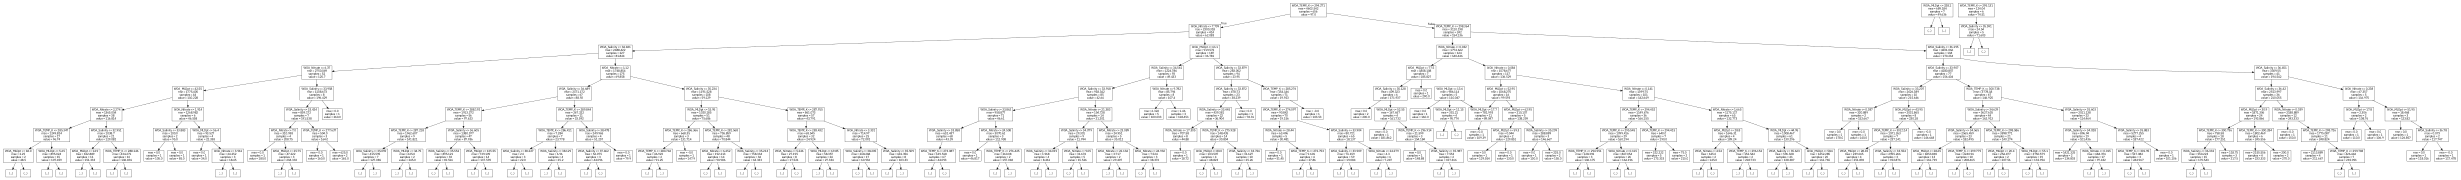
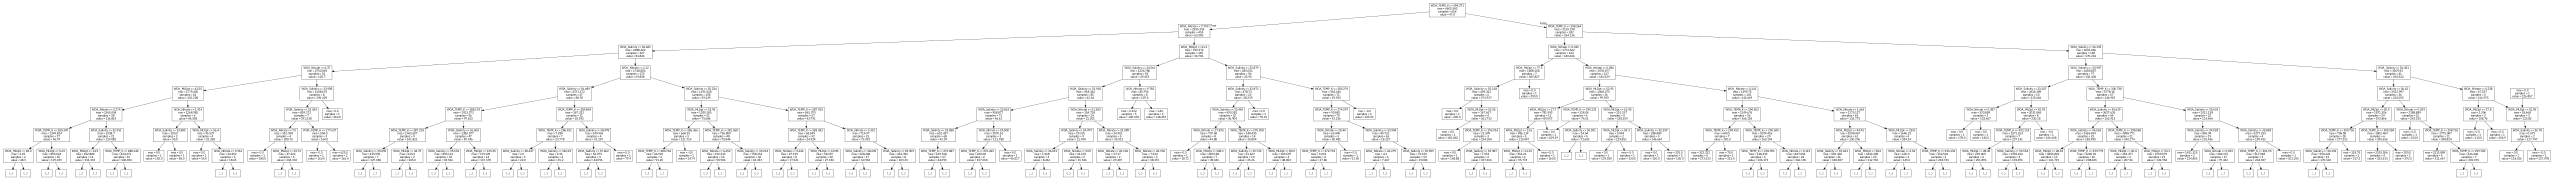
  digraph {
    fontname="IBM Plex Sans"
    node [fontname="IBM Plex Sans" shape=box]
    edge [fontname="IBM Plex Sans"]
    n1 [label="WOA_TEMP_K <= 294.271\nmse = 4602.542\nsamples = 656\nvalue = 97.0"]
    n2 [label="WOA_Nitrate <= 7.709\nmse = 2300.318\nsamples = 414\nvalue = 62.083"]
    n3 [label="WOA_TEMP_K <= 298.364\nmse = 3110.198\nsamples = 242\nvalue = 154.136"]
    n4 [label="WOA_Salinity <= 34.181\nmse = 2488.422\nsamples = 227\nvalue = 81.824"]
    n5 [label="WOA_MLDpt <= 61.1\nmse = 919.572\nsamples = 187\nvalue = 36.781"]
    n6 [label="WOA_Nitrate <= 0.032\nmse = 1774.622\nsamples = 124\nvalue = 140.446"]
    n7 [label="WOA_Salinity <= 36.195\nmse = 4201.066\nsamples = 118\nvalue = 170.234"]
    n8 [label="WOA_Nitrate <= 6.37\nmse = 2750.049\nsamples = 52\nvalue = 125.7"]
    n9 [label="WOA_Nitrate <= 1.12\nmse = 1748.854\nsamples = 175\nvalue = 69.858"]
    n10 [label="WOA_Salinity <= 34.561\nmse = 1224.786\nsamples = 93\nvalue = 49.433"]
    n11 [label="WOA_Salinity <= 33.879\nmse = 283.052\nsamples = 94\nvalue = 23.95"]
    n12 [label="WOA_MLDpt <= 42.55\nmse = 1775.405\nsamples = 44\nvalue = 110.228"]
    n13 [label="WOA_Salinity <= 33.958\nmse = 1108.673\nsamples = 8\nvalue = 196.429"]
    n14 [label="WOA_Salinity <= 36.689\nmse = 2171.172\nsamples = 67\nvalue = 88.92"]
    n15 [label="WOA_Salinity <= 35.234\nmse = 1191.528\nsamples = 108\nvalue = 59.129"]
    n16 [label="WOA_Nitrate <= 2.274\nmse = 1365.054\nsamples = 38\nvalue = 116.814"]
    n17 [label="WOA_Nitrate <= 1.914\nmse = 1268.982\nsamples = 6\nvalue = 46.558"]
    n18 [label="WOA_Salinity <= 33.424\nmse = 859.172\nsamples = 7\nvalue = 191.538"]
    n19 [label="mse = 0.0\nsamples = 1\nvalue = 260.0"]
    n20 [label="WOA_TEMP_K <= 285.347\nmse = 1249.824\nsamples = 17\nvalue = 96.74"]
    n21 [label="WOA_Salinity <= 32.951\nmse = 1038.7\nsamples = 21\nvalue = 129.082"]
    n22 [label="WOA_Salinity <= 33.883\nmse = 100.0\nsamples = 2\nvalue = 95.0"]
    n23 [label="WOA_MLDpt <= 56.4\nmse = 93.527\nsamples = 4\nvalue = 22.338"]
    n24 [label="WOA_MLDpt <= 18.0\nmse = 2.25\nsamples = 2\nvalue = 48.5"]
    n25 [label="WOA_MLDpt <= 5.65\nmse = 895.024\nsamples = 15\nvalue = 107.459"]
    n26 [label="WOA_MLDpt <= 14.9\nmse = 652.889\nsamples = 11\nvalue = 151.333"]
    n27 [label="WOA_TEMP_K <= 288.146\nmse = 434.271\nsamples = 10\nvalue = 106.831"]
    n28 [label="(...)"]
    n29 [label="(...)"]
    n30 [label="(...)"]
    n31 [label="(...)"]
    n32 [label="(...)"]
    n33 [label="(...)"]
    n34 [label="(...)"]
    n35 [label="(...)"]
    n36 [label="mse = 0.0\nsamples = 1\nvalue = 105.0"]
    n37 [label="mse = 0.0\nsamples = 1\nvalue = 85.0"]
    n38 [label="mse = 0.0\nsamples = 1\nvalue = 34.0"]
    n39 [label="WOA_Nitrate <= 3.961\nmse = 64.252\nsamples = 3\nvalue = 18.45"]
    n40 [label="(...)"]
    n41 [label="(...)"]
    n42 [label="WOA_Nitrate <= 7.0\nmse = 310.938\nsamples = 4\nvalue = 208.75"]
    n43 [label="WOA_TEMP_K <= 277.637\nmse = 504.0\nsamples = 3\nvalue = 164.0"]
    n44 [label="mse = 0.0\nsamples = 1\nvalue = 180.0"]
    n45 [label="WOA_MLDpt <= 25.75\nmse = 47.222\nsamples = 3\nvalue = 218.333"]
    n46 [label="mse = 0.0\nsamples = 1\nvalue = 160.0"]
    n47 [label="mse = 625.0\nsamples = 2\nvalue = 165.0"]
    n48 [label="(...)"]
    n49 [label="(...)"]
    n50 [label="WOA_TEMP_K <= 288.192\nmse = 1913.372\nsamples = 56\nvalue = 97.623"]
    n51 [label="WOA_TEMP_K <= 289.844\nmse = 267.322\nsamples = 11\nvalue = 33.592"]
    n52 [label="WOA_MLDpt <= 15.95\nmse = 1020.185\nsamples = 51\nvalue = 75.686"]
    n53 [label="WOA_TEMP_K <= 287.915\nmse = 861.073\nsamples = 57\nvalue = 43.791"]
    n54 [label="WOA_TEMP_K <= 287.218\nmse = 1962.607\nsamples = 9\nvalue = 141.821"]
    n55 [label="WOA_Salinity <= 36.605\nmse = 1380.577\nsamples = 47\nvalue = 87.936"]
    n56 [label="WOA_TEMP_K <= 286.411\nmse = 7.284\nsamples = 7\nvalue = 23.778"]
    n57 [label="WOA_Salinity <= 38.478\nmse = 249.965\nsamples = 4\nvalue = 51.257"]
    n58 [label="WOA_Salinity <= 35.059\nmse = 415.595\nsamples = 7\nvalue = 127.081"]
    n59 [label="WOA_MLDpt <= 34.75\nmse = 625.0\nsamples = 2\nvalue = 245.0"]
    n60 [label="WOA_Salinity <= 35.552\nmse = 895.121\nsamples = 33\nvalue = 69.516"]
    n61 [label="WOA_MLDpt <= 135.55\nmse = 739.109\nsamples = 14\nvalue = 117.539"]
    n62 [label="(...)"]
    n63 [label="(...)"]
    n64 [label="(...)"]
    n65 [label="(...)"]
    n66 [label="(...)"]
    n67 [label="(...)"]
    n68 [label="(...)"]
    n69 [label="(...)"]
    n70 [label="WOA_Salinity <= 38.227\nmse = 2.0\nsamples = 3\nvalue = 22.0"]
    n71 [label="WOA_Salinity <= 38.129\nmse = 6.96\nsamples = 4\nvalue = 25.2"]
    n72 [label="WOA_Salinity <= 37.462\nmse = 56.075\nsamples = 3\nvalue = 44.096"]
    n73 [label="mse = 0.0\nsamples = 1\nvalue = 79.9"]
    n74 [label="(...)"]
    n75 [label="(...)"]
    n76 [label="(...)"]
    n77 [label="(...)"]
    n78 [label="(...)"]
    n79 [label="(...)"]
    n80 [label="WOA_TEMP_K <= 286.366\nmse = 668.35\nsamples = 3\nvalue = 131.714"]
    n81 [label="WOA_TEMP_K <= 281.568\nmse = 755.859\nsamples = 48\nvalue = 70.844"]
    n82 [label="WOA_TEMP_K <= 283.432\nmse = 68.545\nsamples = 32\nvalue = 24.924"]
    n83 [label="WOA_Nitrate <= 3.331\nmse = 714.97\nsamples = 25\nvalue = 72.092"]
    n84 [label="WOA_TEMP_K <= 280.746\nmse = 46.923\nsamples = 2\nvalue = 91.25"]
    n85 [label="mse = -0.0\nsamples = 1\nvalue = 147.9"]
    n86 [label="WOA_Nitrate <= 6.452\nmse = 192.213\nsamples = 14\nvalue = 90.986"]
    n87 [label="WOA_Salinity <= 35.213\nmse = 758.334\nsamples = 34\nvalue = 63.333"]
    n88 [label="(...)"]
    n89 [label="(...)"]
    n90 [label="(...)"]
    n91 [label="(...)"]
    n92 [label="(...)"]
    n93 [label="(...)"]
    n94 [label="WOA_Nitrate <= 5.246\nmse = 27.195\nsamples = 8\nvalue = 17.521"]
    n95 [label="WOA_MLDpt <= 69.85\nmse = 58.357\nsamples = 24\nvalue = 27.334"]
    n96 [label="WOA_Salinity <= 38.205\nmse = 268.284\nsamples = 17\nvalue = 60.936"]
    n97 [label="WOA_Salinity <= 35.509\nmse = 641.356\nsamples = 8\nvalue = 103.33"]
    n98 [label="(...)"]
    n99 [label="(...)"]
    n100 [label="(...)"]
    n101 [label="(...)"]
    n102 [label="(...)"]
    n103 [label="(...)"]
    n104 [label="(...)"]
    n105 [label="(...)"]
    n106 [label="WOA_Salinity <= 33.918\nmse = 918.342\nsamples = 85\nvalue = 42.64"]
    n107 [label="WOA_Nitrate <= 9.782\nmse = 85.794\nsamples = 8\nvalue = 107.4"]
    n108 [label="WOA_Salinity <= 33.872\nmse = 478.73\nsamples = 23\nvalue = 38.239"]
    n109 [label="WOA_TEMP_K <= 285.276\nmse = 154.146\nsamples = 71\nvalue = 19.923"]
    n110 [label="WOA_Salinity <= 33.862\nmse = 958.877\nsamples = 71\nvalue = 46.61"]
    n111 [label="WOA_Nitrate <= 21.383\nmse = 154.728\nsamples = 14\nvalue = 21.201"]
    n112 [label="mse = 6.322\nsamples = 5\nvalue = 100.033"]
    n113 [label="mse = 1.46\nsamples = 3\nvalue = 118.451"]
    n114 [label="WOA_Salinity <= 33.858\nmse = 632.437\nsamples = 68\nvalue = 43.39"]
    n115 [label="WOA_Nitrate <= 24.508\nmse = 3070.62\nsamples = 3\nvalue = 112.938"]
    n116 [label="WOA_Salinity <= 34.079\nmse = 29.301\nsamples = 9\nvalue = 11.994"]
    n117 [label="WOA_Nitrate <= 23.089\nmse = 24.951\nsamples = 5\nvalue = 35.012"]
    n118 [label="WOA_TEMP_K <= 273.087\nmse = 619.518\nsamples = 67\nvalue = 44.093"]
    n119 [label="WOA_TEMP_K <= 276.425\nmse = 260.08\nsamples = 2\nvalue = 157.018"]
    n120 [label="mse = 0.0\nsamples = 1\nvalue = 46.817"]
    n121 [label="(...)"]
    n122 [label="(...)"]
    n123 [label="(...)"]
    n124 [label="(...)"]
    n125 [label="WOA_Salinity <= 34.019\nmse = 1.968\nsamples = 4\nvalue = 8.461"]
    n126 [label="WOA_Nitrate <= 9.05\nmse = 31.674\nsamples = 5\nvalue = 15.526"]
    n127 [label="WOA_Nitrate <= 22.134\nmse = 3.717\nsamples = 2\nvalue = 29.407"]
    n128 [label="WOA_Nitrate <= 24.932\nmse = 7.524\nsamples = 3\nvalue = 38.376"]
    n129 [label="(...)"]
    n130 [label="(...)"]
    n131 [label="(...)"]
    n132 [label="(...)"]
    n133 [label="(...)"]
    n134 [label="(...)"]
    n135 [label="(...)"]
    n136 [label="(...)"]
    n137 [label="WOA_Salinity <= 33.445\nmse = 439.381\nsamples = 22\nvalue = 36.904"]
    n138 [label="mse = 0.0\nsamples = 1\nvalue = 78.31"]
    n139 [label="WOA_TEMP_K <= 274.097\nmse = 90.842\nsamples = 70\nvalue = 19.156"]
    n140 [label="mse = -0.0\nsamples = 1\nvalue = 103.53"]
    n141 [label="WOA_Nitrate <= 17.305\nmse = 707.58\nsamples = 8\nvalue = 44.88"]
    n142 [label="WOA_TEMP_K <= 275.928\nmse = 148.435\nsamples = 14\nvalue = 30.804"]
    n143 [label="mse = 0.0\nsamples = 1\nvalue = 18.72"]
    n144 [label="WOA_MLDpt <= 328.1\nmse = 689.184\nsamples = 7\nvalue = 49.636"]
    n145 [label="WOA_Salinity <= 33.726\nmse = 31.627\nsamples = 10\nvalue = 25.26"]
    n146 [label="WOA_MLDpt <= 80.0\nmse = 103.507\nsamples = 4\nvalue = 48.823"]
    n147 [label="(...)"]
    n148 [label="(...)"]
    n149 [label="(...)"]
    n150 [label="(...)"]
    n151 [label="(...)"]
    n152 [label="(...)"]
    n153 [label="WOA_Nitrate <= 28.44\nmse = 63.496\nsamples = 5\nvalue = 30.481"]
    n154 [label="WOA_Salinity <= 33.904\nmse = 80.721\nsamples = 65\nvalue = 18.137"]
    n155 [label="WOA_TEMP_K <= 272.753\nmse = 9.601\nsamples = 4\nvalue = 27.86"]
    n156 [label="mse = 0.0\nsamples = 1\nvalue = 51.45"]
    n157 [label="WOA_Nitrate <= 24.279\nmse = 4.3\nsamples = 6\nvalue = 7.247"]
    n158 [label="WOA_Salinity <= 33.909\nmse = 76.159\nsamples = 59\nvalue = 19.084"]
    n159 [label="(...)"]
    n160 [label="(...)"]
    n161 [label="(...)"]
    n162 [label="(...)"]
    n163 [label="(...)"]
    n164 [label="(...)"]
    n165 [label="WOA_MLDpt <= 77.5\nmse = 1808.108\nsamples = 7\nvalue = 185.827"]
    n166 [label="WOA_Nitrate <= 0.084\nmse = 1578.677\nsamples = 117\nvalue = 136.529"]
    n167 [label="WOA_Salinity <= 33.907\nmse = 4180.857\nsamples = 77\nvalue = 156.404"]
    n168 [label="WOA_Salinity <= 36.451\nmse = 3309.55\nsamples = 41\nvalue = 194.542"]
    n169 [label="WOA_Salinity <= 35.128\nmse = 409.323\nsamples = 6\nvalue = 171.937"]
    n170 [label="mse = 0.0\nsamples = 1\nvalue = 290.0"]
    n171 [label="WOA_MLDpt <= 52.95\nmse = 1068.275\nsamples = 16\nvalue = 99.593"]
    n172 [label="WOA_Nitrate <= 0.141\nmse = 1399.75\nsamples = 101\nvalue = 142.649"]
    n173 [label="mse = 0.0\nsamples = 2\nvalue = 200.0"]
    n174 [label="WOA_MLDpt <= 52.55\nmse = 167.657\nsamples = 4\nvalue = 161.732"]
    n175 [label="mse = 0.0\nsamples = 1\nvalue = 181.862"]
    n176 [label="WOA_TEMP_K <= 296.914\nmse = 21.599\nsamples = 3\nvalue = 154.184"]
    n177 [label="mse = 0.0\nsamples = 1\nvalue = 148.88"]
    n178 [label="WOA_Salinity <= 35.987\nmse = 7.553\nsamples = 2\nvalue = 157.366"]
    n179 [label="(...)"]
    n180 [label="(...)"]
    n181 [label="WOA_MLDpt <= 17.7\nmse = 781.993\nsamples = 11\nvalue = 89.047"]
    n182 [label="WOA_MLDpt <= 62.95\nmse = 215.157\nsamples = 5\nvalue = 138.259"]
    n183 [label="WOA_TEMP_K <= 294.452\nmse = 1149.676\nsamples = 36\nvalue = 166.155"]
    n184 [label="WOA_Nitrate <= 1.665\nmse = 1175.117\nsamples = 65\nvalue = 132.773"]
    n185 [label="WOA_MLDpt <= 13.6\nmse = 986.114\nsamples = 5\nvalue = 110.047"]
    n186 [label="mse = 0.0\nsamples = 1\nvalue = 109.39"]
    n187 [label="WOA_MLDpt <= 59.3\nmse = 0.044\nsamples = 2\nvalue = 129.851"]
    n188 [label="WOA_Salinity <= 35.209\nmse = 288.889\nsamples = 3\nvalue = 146.667"]
    n189 [label="WOA_MLDpt <= 11.15\nmse = 351.21\nsamples = 4\nvalue = 95.774"]
    n190 [label="mse = 0.0\nsamples = 1\nvalue = 160.0"]
    n191 [label="WOA_TEMP_K <= 295.131\nmse = 124.04\nsamples = 6\nvalue = 74.51"]
    n192 [label="WOA_Salinity <= 35.591\nmse = 24.54\nsamples = 5\nvalue = 71.603"]
    n193 [label="(...)"]
    n194 [label="(...)"]
    n195 [label="(...)"]
    n196 [label="(...)"]
    n197 [label="mse = 0.0\nsamples = 1\nvalue = 129.554"]
    n198 [label="mse = 0.0\nsamples = 1\nvalue = 130.0"]
    n199 [label="mse = 0.0\nsamples = 1\nvalue = 130.0"]
    n200 [label="mse = 225.0\nsamples = 2\nvalue = 155.0"]
    n201 [label="WOA_TEMP_K <= 294.415\nmse = 640.0\nsamples = 7\nvalue = 190.0"]
    n202 [label="WOA_TEMP_K <= 295.545\nmse = 1099.416\nsamples = 29\nvalue = 160.194"]
    n203 [label="WOA_MLDpt <= 44.95\nmse = 1008.467\nsamples = 61\nvalue = 130.296"]
    n204 [label="WOA_MLDpt <= 28.8\nmse = 1646.31\nsamples = 4\nvalue = 189.24"]
    n205 [label="mse = 322.222\nsamples = 5\nvalue = 173.333"]
    n206 [label="mse = 75.0\nsamples = 2\nvalue = 215.0"]
    n207 [label="WOA_TEMP_K <= 294.951\nmse = 128.392\nsamples = 3\nvalue = 106.175"]
    n208 [label="WOA_Nitrate <= 0.115\nmse = 847.054\nsamples = 26\nvalue = 166.196"]
    n209 [label="(...)"]
    n210 [label="(...)"]
    n211 [label="(...)"]
    n212 [label="(...)"]
    n213 [label="WOA_Salinity <= 35.623\nmse = 596.328\nsamples = 41\nvalue = 138.387"]
    n214 [label="WOA_MLDpt <= 58.6\nmse = 1452.285\nsamples = 20\nvalue = 112.765"]
    n215 [label="WOA_Nitrate <= 4.54\nmse = 625.0\nsamples = 2\nvalue = 145.0"]
    n216 [label="WOA_TEMP_K <= 296.152\nmse = 152.542\nsamples = 2\nvalue = 218.733"]
    n217 [label="(...)"]
    n218 [label="(...)"]
    n219 [label="(...)"]
    n220 [label="(...)"]
    n221 [label="(...)"]
    n222 [label="(...)"]
    n223 [label="(...)"]
    n224 [label="(...)"]
    n225 [label="WOA_Salinity <= 33.207\nmse = 2626.389\nsamples = 10\nvalue = 215.646"]
    n226 [label="WOA_TEMP_K <= 300.738\nmse = 3778.18\nsamples = 67\nvalue = 146.925"]
    n227 [label="WOA_Salinity <= 36.42\nmse = 2513.997\nsamples = 36\nvalue = 210.055"]
    n228 [label="WOA_Nitrate <= 0.238\nmse = 67.357\nsamples = 5\nvalue = 116.975"]
    n229 [label="WOA_Nitrate <= 0.387\nmse = 320.889\nsamples = 2\nvalue = 152.667"]
    n230 [label="WOA_MLDpt <= 43.95\nmse = 2031.865\nsamples = 8\nvalue = 230.18"]
    n231 [label="WOA_Salinity <= 34.629\nmse = 3627.635\nsamples = 44\nvalue = 162.913"]
    n232 [label="WOA_Salinity <= 35.603\nmse = 2511.138\nsamples = 23\nvalue = 114.464"]
    n233 [label="mse = 0.0\nsamples = 1\nvalue = 178.0"]
    n234 [label="mse = 0.0\nsamples = 1\nvalue = 140.0"]
    n235 [label="WOA_TEMP_K <= 302.114\nmse = 1571.263\nsamples = 7\nvalue = 237.141"]
    n236 [label="mse = -0.0\nsamples = 1\nvalue = 146.648"]
    n237 [label="WOA_MLDpt <= 28.45\nmse = 239.065\nsamples = 4\nvalue = 251.896"]
    n238 [label="WOA_Salinity <= 33.554\nmse = 2955.266\nsamples = 3\nvalue = 192.876"]
    n239 [label="(...)"]
    n240 [label="(...)"]
    n241 [label="(...)"]
    n242 [label="(...)"]
    n243 [label="WOA_Salinity <= 34.565\nmse = 2565.459\nsamples = 23\nvalue = 182.495"]
    n244 [label="WOA_TEMP_K <= 298.586\nmse = 3898.771\nsamples = 21\nvalue = 140.174"]
    n245 [label="WOA_Salinity <= 34.028\nmse = 896.94\nsamples = 19\nvalue = 101.436"]
    n246 [label="WOA_Salinity <= 35.883\nmse = 5277.255\nsamples = 4\nvalue = 187.422"]
    n247 [label="WOA_MLDpt <= 28.65\nmse = 1853.869\nsamples = 13\nvalue = 161.719"]
    n248 [label="WOA_TEMP_K <= 299.775\nmse = 2240.96\nsamples = 10\nvalue = 208.465"]
    n249 [label="WOA_MLDpt <= 20.4\nmse = 254.477\nsamples = 2\nvalue = 207.56"]
    n250 [label="WOA_MLDpt <= 55.1\nmse = 3750.579\nsamples = 19\nvalue = 132.954"]
    n251 [label="(...)"]
    n252 [label="(...)"]
    n253 [label="(...)"]
    n254 [label="(...)"]
    n255 [label="(...)"]
    n256 [label="(...)"]
    n257 [label="(...)"]
    n258 [label="(...)"]
    n259 [label="mse = 1421.325\nsamples = 2\nvalue = 134.803"]
    n260 [label="WOA_Nitrate <= 0.015\nmse = 684.376\nsamples = 17\nvalue = 97.432"]
    n261 [label="WOA_TEMP_K <= 301.95\nmse = 517.082\nsamples = 3\nvalue = 244.967"]
    n262 [label="mse = 0.0\nsamples = 1\nvalue = 101.106"]
    n263 [label="(...)"]
    n264 [label="(...)"]
    n265 [label="(...)"]
    n266 [label="(...)"]
    n267 [label="WOA_MLDpt <= 30.9\nmse = 1871.306\nsamples = 24\nvalue = 193.866"]
    n268 [label="WOA_Nitrate <= 0.039\nmse = 2188.889\nsamples = 12\nvalue = 243.333"]
    n269 [label="WOA_MLDpt <= 17.8\nmse = 2.306\nsamples = 2\nvalue = 108.76"]
    n270 [label="WOA_MLDpt <= 51.95\nmse = 18.468\nsamples = 3\nvalue = 123.82"]
    n271 [label="WOA_TEMP_K <= 300.736\nmse = 758.58\nsamples = 18\nvalue = 177.251"]
    n272 [label="WOA_TEMP_K <= 300.284\nmse = 1802.469\nsamples = 6\nvalue = 245.556"]
    n273 [label="mse = 0.0\nsamples = 1\nvalue = 150.0"]
    n274 [label="WOA_TEMP_K <= 298.726\nmse = 1775.087\nsamples = 11\nvalue = 248.824"]
    n275 [label="WOA_Salinity <= 36.332\nmse = 550.223\nsamples = 15\nvalue = 170.543"]
    n276 [label="mse = 118.75\nsamples = 3\nvalue = 217.5"]
    n277 [label="mse = 2155.556\nsamples = 4\nvalue = 233.333"]
    n278 [label="mse = 200.0\nsamples = 2\nvalue = 270.0"]
    n279 [label="(...)"]
    n280 [label="(...)"]
    n281 [label="mse = 2113.889\nsamples = 4\nvalue = 211.667"]
    n282 [label="WOA_TEMP_K <= 299.783\nmse = 426.446\nsamples = 7\nvalue = 269.091"]
    n283 [label="(...)"]
    n284 [label="(...)"]
    n285 [label="mse = 0.0\nsamples = 1\nvalue = 110.0"]
    n286 [label="mse = 0.0\nsamples = 1\nvalue = 106.9"]
    n287 [label="mse = 0.0\nsamples = 1\nvalue = 126.857"]
    n288 [label="WOA_Salinity <= 36.78\nmse = 0.073\nsamples = 2\nvalue = 117.747"]
    n289 [label="mse = 0.0\nsamples = 1\nvalue = 118.016"]
    n290 [label="mse = -0.0\nsamples = 1\nvalue = 117.478"]
    n1 -> n2 [headlabel=True labelangle=45 labeldistance=2.5]
    n1 -> n3 [headlabel=False labelangle=-45 labeldistance=2.5]
    n2 -> n4
    n2 -> n5
    n3 -> n6
    n3 -> n7
    n4 -> n8
    n4 -> n9
    n5 -> n10
    n5 -> n11
    n6 -> n165
    n6 -> n166
    n7 -> n167
    n7 -> n168
    n8 -> n12
    n8 -> n13
    n9 -> n14
    n9 -> n15
    n10 -> n106
    n10 -> n107
    n11 -> n108
    n11 -> n109
    n12 -> n16
    n12 -> n17
    n13 -> n18
    n13 -> n19
    n14 -> n50
    n14 -> n51
    n15 -> n52
    n15 -> n53
    n16 -> n20
    n16 -> n21
    n17 -> n22
    n17 -> n23
    n18 -> n42
    n18 -> n43
    n20 -> n24
    n20 -> n25
    n21 -> n26
    n21 -> n27
    n22 -> n36
    n22 -> n37
    n23 -> n38
    n23 -> n39
    n24 -> n28
    n24 -> n29
    n25 -> n30
    n25 -> n31
    n26 -> n32
    n26 -> n33
    n27 -> n34
    n27 -> n35
    n39 -> n40
    n39 -> n41
    n42 -> n44
    n42 -> n45
    n43 -> n46
    n43 -> n47
    n45 -> n48
    n45 -> n49
    n50 -> n54
    n50 -> n55
    n51 -> n56
    n51 -> n57
    n52 -> n80
    n52 -> n81
    n53 -> n82
    n53 -> n83
    n54 -> n58
    n54 -> n59
    n55 -> n60
    n55 -> n61
    n56 -> n70
    n56 -> n71
    n57 -> n72
    n57 -> n73
    n58 -> n62
    n58 -> n63
    n59 -> n64
    n59 -> n65
    n60 -> n66
    n60 -> n67
    n61 -> n68
    n61 -> n69
    n70 -> n74
    n70 -> n75
    n71 -> n76
    n71 -> n77
    n72 -> n78
    n72 -> n79
    n80 -> n84
    n80 -> n85
    n81 -> n86
    n81 -> n87
    n82 -> n94
    n82 -> n95
    n83 -> n96
    n83 -> n97
    n84 -> n88
    n84 -> n89
    n86 -> n90
    n86 -> n91
    n87 -> n92
    n87 -> n93
    n94 -> n98
    n94 -> n99
    n95 -> n100
    n95 -> n101
    n96 -> n102
    n96 -> n103
    n97 -> n104
    n97 -> n105
    n106 -> n110
    n106 -> n111
    n107 -> n112
    n107 -> n113
    n108 -> n137
    n108 -> n138
    n109 -> n139
    n109 -> n140
    n110 -> n114
    n110 -> n115
    n111 -> n116
    n111 -> n117
    n114 -> n118
    n115 -> n119
    n115 -> n120
    n116 -> n125
    n116 -> n126
    n117 -> n127
    n117 -> n128
    n118 -> n121
    n118 -> n122
    n119 -> n123
    n119 -> n124
    n125 -> n129
    n125 -> n130
    n126 -> n131
    n126 -> n132
    n127 -> n133
    n127 -> n134
    n128 -> n135
    n128 -> n136
    n137 -> n141
    n137 -> n142
    n139 -> n153
    n139 -> n154
    n141 -> n143
+   n141 -> n144
    n142 -> n145
    n142 -> n146
    n144 -> n147
    n144 -> n148
    n145 -> n149
    n145 -> n150
    n146 -> n151
    n146 -> n152
    n153 -> n155
    n153 -> n156
    n154 -> n157
    n154 -> n158
    n155 -> n159
    n155 -> n160
    n157 -> n161
    n157 -> n162
    n158 -> n163
    n158 -> n164
    n165 -> n169
    n165 -> n170
    n166 -> n171
    n166 -> n172
    n167 -> n225
    n167 -> n226
    n168 -> n227
    n168 -> n228
    n169 -> n173
    n169 -> n174
    n171 -> n181
    n171 -> n182
    n172 -> n183
    n172 -> n184
    n174 -> n175
    n174 -> n176
    n176 -> n177
    n176 -> n178
    n178 -> n179
    n178 -> n180
-   n185 -> n181
+   n181 -> n185
    n181 -> n186
    n182 -> n187
    n182 -> n188
    n183 -> n201
    n183 -> n202
    n184 -> n203
    n184 -> n204
    n185 -> n189
    n185 -> n190
    n187 -> n197
    n187 -> n198
    n188 -> n199
    n188 -> n200
    n189 -> n193
    n189 -> n194
+   n191 -> n186
    n191 -> n192
    n192 -> n195
    n192 -> n196
    n201 -> n205
    n201 -> n206
    n202 -> n207
    n202 -> n208
    n203 -> n213
    n203 -> n214
    n204 -> n215
    n204 -> n216
    n207 -> n209
    n207 -> n210
    n208 -> n211
    n208 -> n212
    n213 -> n217
    n213 -> n218
    n214 -> n219
    n214 -> n220
    n215 -> n221
    n215 -> n222
    n216 -> n223
    n216 -> n224
    n225 -> n229
    n225 -> n230
    n226 -> n231
    n226 -> n232
    n227 -> n267
    n227 -> n268
    n228 -> n269
    n228 -> n270
    n229 -> n233
    n229 -> n234
    n230 -> n235
    n230 -> n236
    n231 -> n243
    n231 -> n244
    n232 -> n245
    n232 -> n246
    n235 -> n237
    n235 -> n238
    n237 -> n239
    n237 -> n240
    n238 -> n241
    n238 -> n242
    n243 -> n247
    n243 -> n248
    n244 -> n249
    n244 -> n250
    n245 -> n259
    n245 -> n260
    n246 -> n261
    n246 -> n262
    n247 -> n251
    n247 -> n252
    n248 -> n253
    n248 -> n254
    n249 -> n255
    n249 -> n256
    n250 -> n257
    n250 -> n258
    n260 -> n263
    n260 -> n264
    n261 -> n265
    n261 -> n266
    n267 -> n271
    n267 -> n272
    n268 -> n273
    n268 -> n274
    n269 -> n285
    n269 -> n286
-   n270 -> n287
+   n287 -> n270
    n270 -> n288
    n271 -> n275
    n271 -> n276
    n272 -> n277
    n272 -> n278
    n274 -> n281
    n274 -> n282
    n275 -> n279
    n275 -> n280
    n282 -> n283
    n282 -> n284
    n288 -> n289
    n288 -> n290
  }
